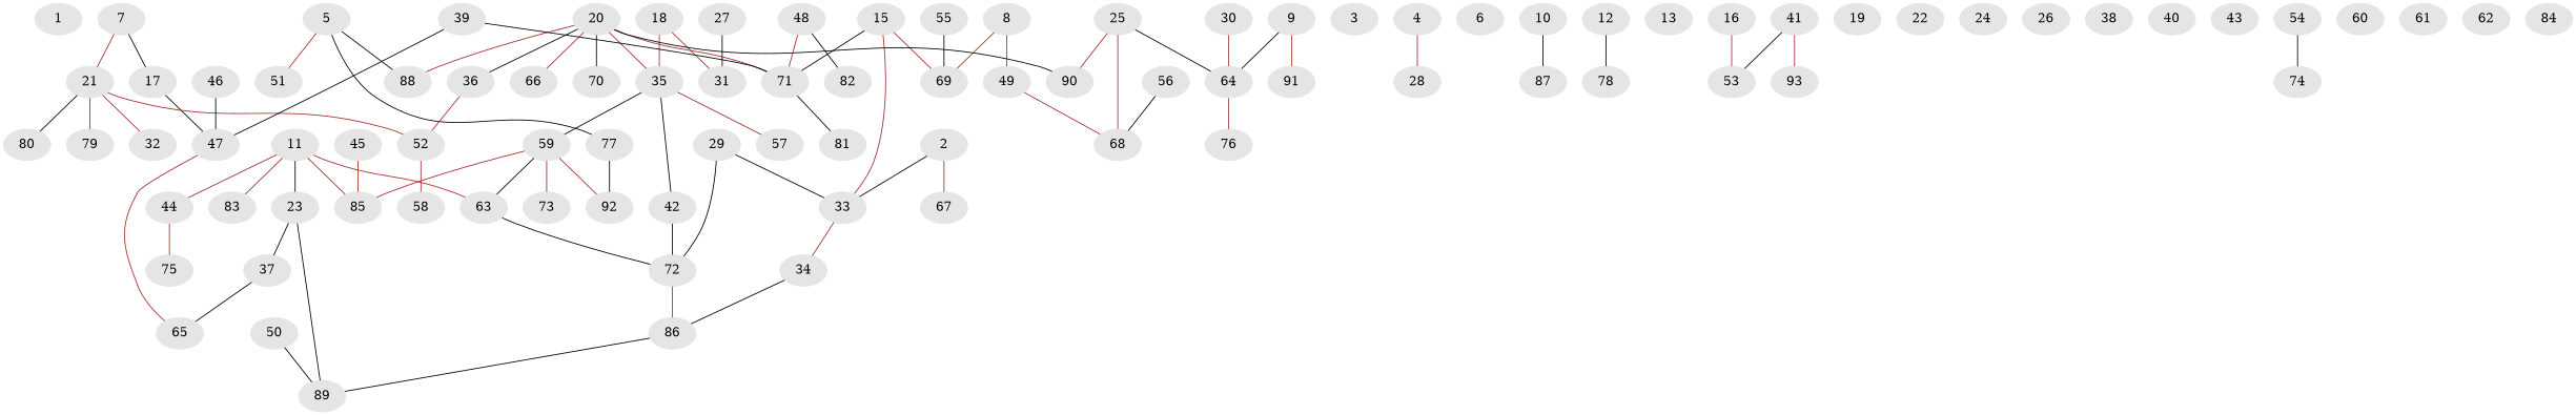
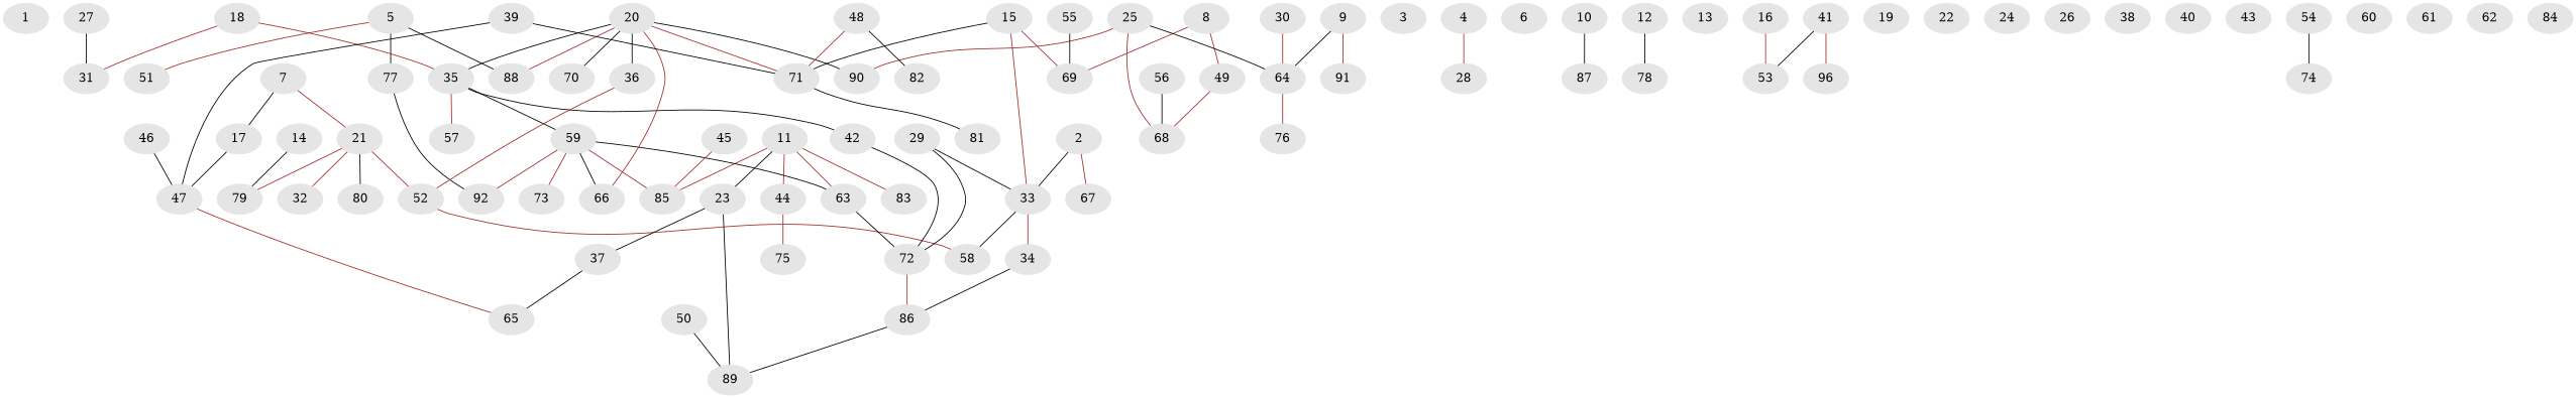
  graph {
    node [color=gray90 style=filled]
    edge [color=black]
    1
    2
    33
    67
    34
    58
    3
    4
    28
    5
    51
    77
    88
    92
    6
    7
    17
    21
    47
    79
    32
    52
    80
    8
    49
    69
    68
    9
    64
    91
    76
    10
    87
    11
    23
    44
    63
    83
    85
    37
    89
    75
    72
    12
    78
    13
+   14
    15
    71
    81
    16
    53
    65
    18
    31
    35
    42
    57
    59
    19
    20
    36
    66
    70
    90
    22
    24
    25
    26
    27
    29
    86
    30
    73
    38
    39
    40
    41
-   93
+   93 [label=96]
    43
    45
    46
    48
    82
    50
    54
    74
    55
    56
    60
    61
    62
    84
    2 -- 33
    2 -- 67 [color=brown]
    33 -- 34 [color=brown]
+   33 -- 58
    34 -- 86
    4 -- 28 [color=brown]
    5 -- 51 [color=brown]
    5 -- 77
    5 -- 88
    77 -- 92
    7 -- 17
    7 -- 21 [color=brown]
    17 -- 47
    21 -- 79 [color=brown]
    21 -- 32 [color=brown]
    21 -- 52 [color=brown]
    21 -- 80
    47 -- 65 [color=brown]
    52 -- 58 [color=brown]
    8 -- 49 [color=brown]
    8 -- 69 [color=brown]
    49 -- 68 [color=brown]
    9 -- 64
    9 -- 91 [color=brown]
    64 -- 76 [color=brown]
    10 -- 87
    11 -- 23
    11 -- 44 [color=brown]
    11 -- 63 [color=brown]
    11 -- 83 [color=brown]
    11 -- 85 [color=brown]
    23 -- 37
    23 -- 89
    44 -- 75 [color=brown]
    63 -- 72
    37 -- 65
    72 -- 86 [color=brown]
    12 -- 78
+   14 -- 79
    15 -- 33 [color=brown]
    15 -- 69 [color=brown]
    15 -- 71
    71 -- 81
    16 -- 53 [color=brown]
    18 -- 31 [color=brown]
    18 -- 35 [color=brown]
    35 -- 42
    35 -- 57 [color=brown]
    35 -- 59
    42 -- 72
    59 -- 92 [color=brown]
    59 -- 63
    59 -- 85 [color=brown]
+   59 -- 66
    59 -- 73 [color=brown]
    20 -- 88 [color=brown]
    20 -- 71 [color=brown]
-   20 -- 35 [color=brown]
+   20 -- 35
    20 -- 36
    20 -- 66 [color=brown]
    20 -- 70
    20 -- 90
    36 -- 52 [color=brown]
    25 -- 68 [color=brown]
    25 -- 64
    25 -- 90 [color=brown]
    27 -- 31
    29 -- 33
    29 -- 72
    86 -- 89
    30 -- 64 [color=brown]
    39 -- 47
    39 -- 71
    41 -- 53
    41 -- 93 [color=brown]
    45 -- 85 [color=brown]
    46 -- 47
    48 -- 71 [color=brown]
    48 -- 82
    50 -- 89
    54 -- 74
    55 -- 69
    56 -- 68
  }
